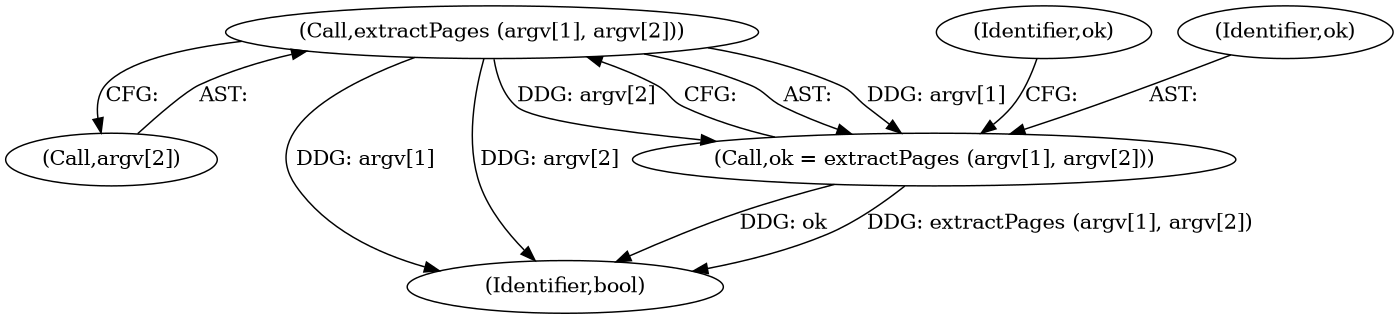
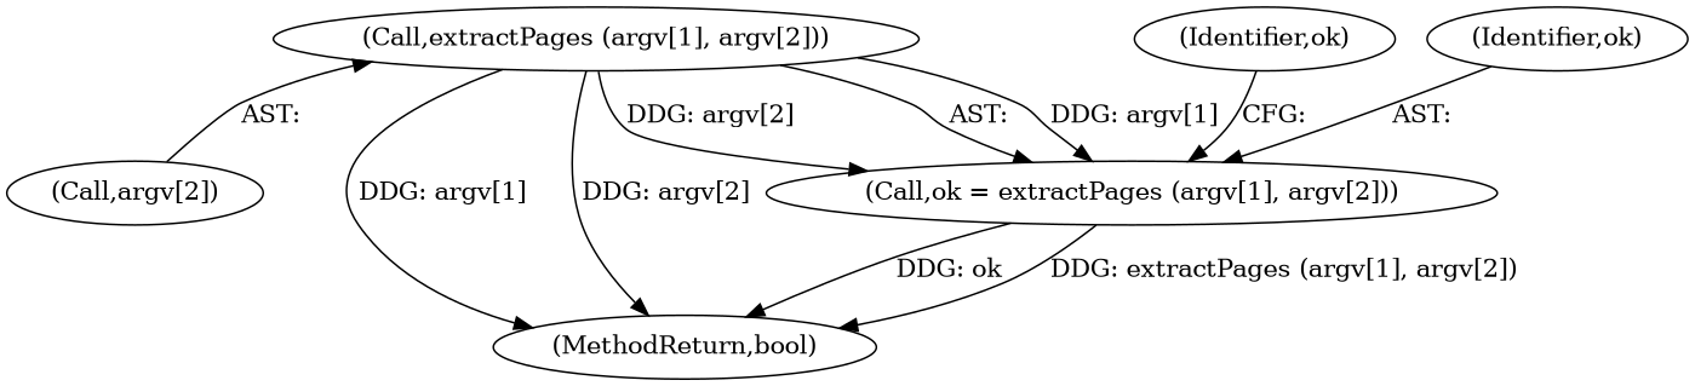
  digraph {
    n1 [label="(Call,extractPages (argv[1], argv[2]))"]
    n2 [label="(Call,ok = extractPages (argv[1], argv[2]))"]
    n3 [label="(Call,argv[2])"]
-   n4 [label="(Identifier,bool)"]
+   n4 [label="(MethodReturn,bool)"]
    n5 [label="(Identifier,ok)"]
    n6 [label="(Identifier,ok)"]
    n1 -> n2 [label="AST: "]
    n1 -> n2 [label="DDG: argv[1]"]
    n1 -> n2 [label="DDG: argv[2]"]
-   n1 -> n3 [label="CFG: "]
    n1 -> n4 [label="DDG: argv[1]"]
    n1 -> n4 [label="DDG: argv[2]"]
-   n2 -> n1 [label="CFG: "]
    n2 -> n4 [label="DDG: ok"]
    n2 -> n4 [label="DDG: extractPages (argv[1], argv[2])"]
    n3 -> n1 [label="AST: "]
    n5 -> n2 [label="CFG: "]
    n6 -> n2 [label="AST: "]
  }
